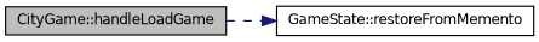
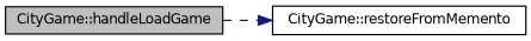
  digraph {
    rankdir=LR
    node [color=black fontname=Helvetica fontsize=10 shape=record style=filled]
    n1 [fillcolor=grey75 fontcolor=black height=0.2 label="CityGame::handleLoadGame" width=0.4]
-   n2 [fillcolor=white height=0.2 label="GameState::restoreFromMemento" width=0.4]
+   n2 [fillcolor=white height=0.2 label="CityGame::restoreFromMemento" width=0.4]
    n1 -> n2 [color=midnightblue fontname=Helvetica fontsize=10 labelfontname=Helvetica labelfontsize=10 style=dashed]
  }
